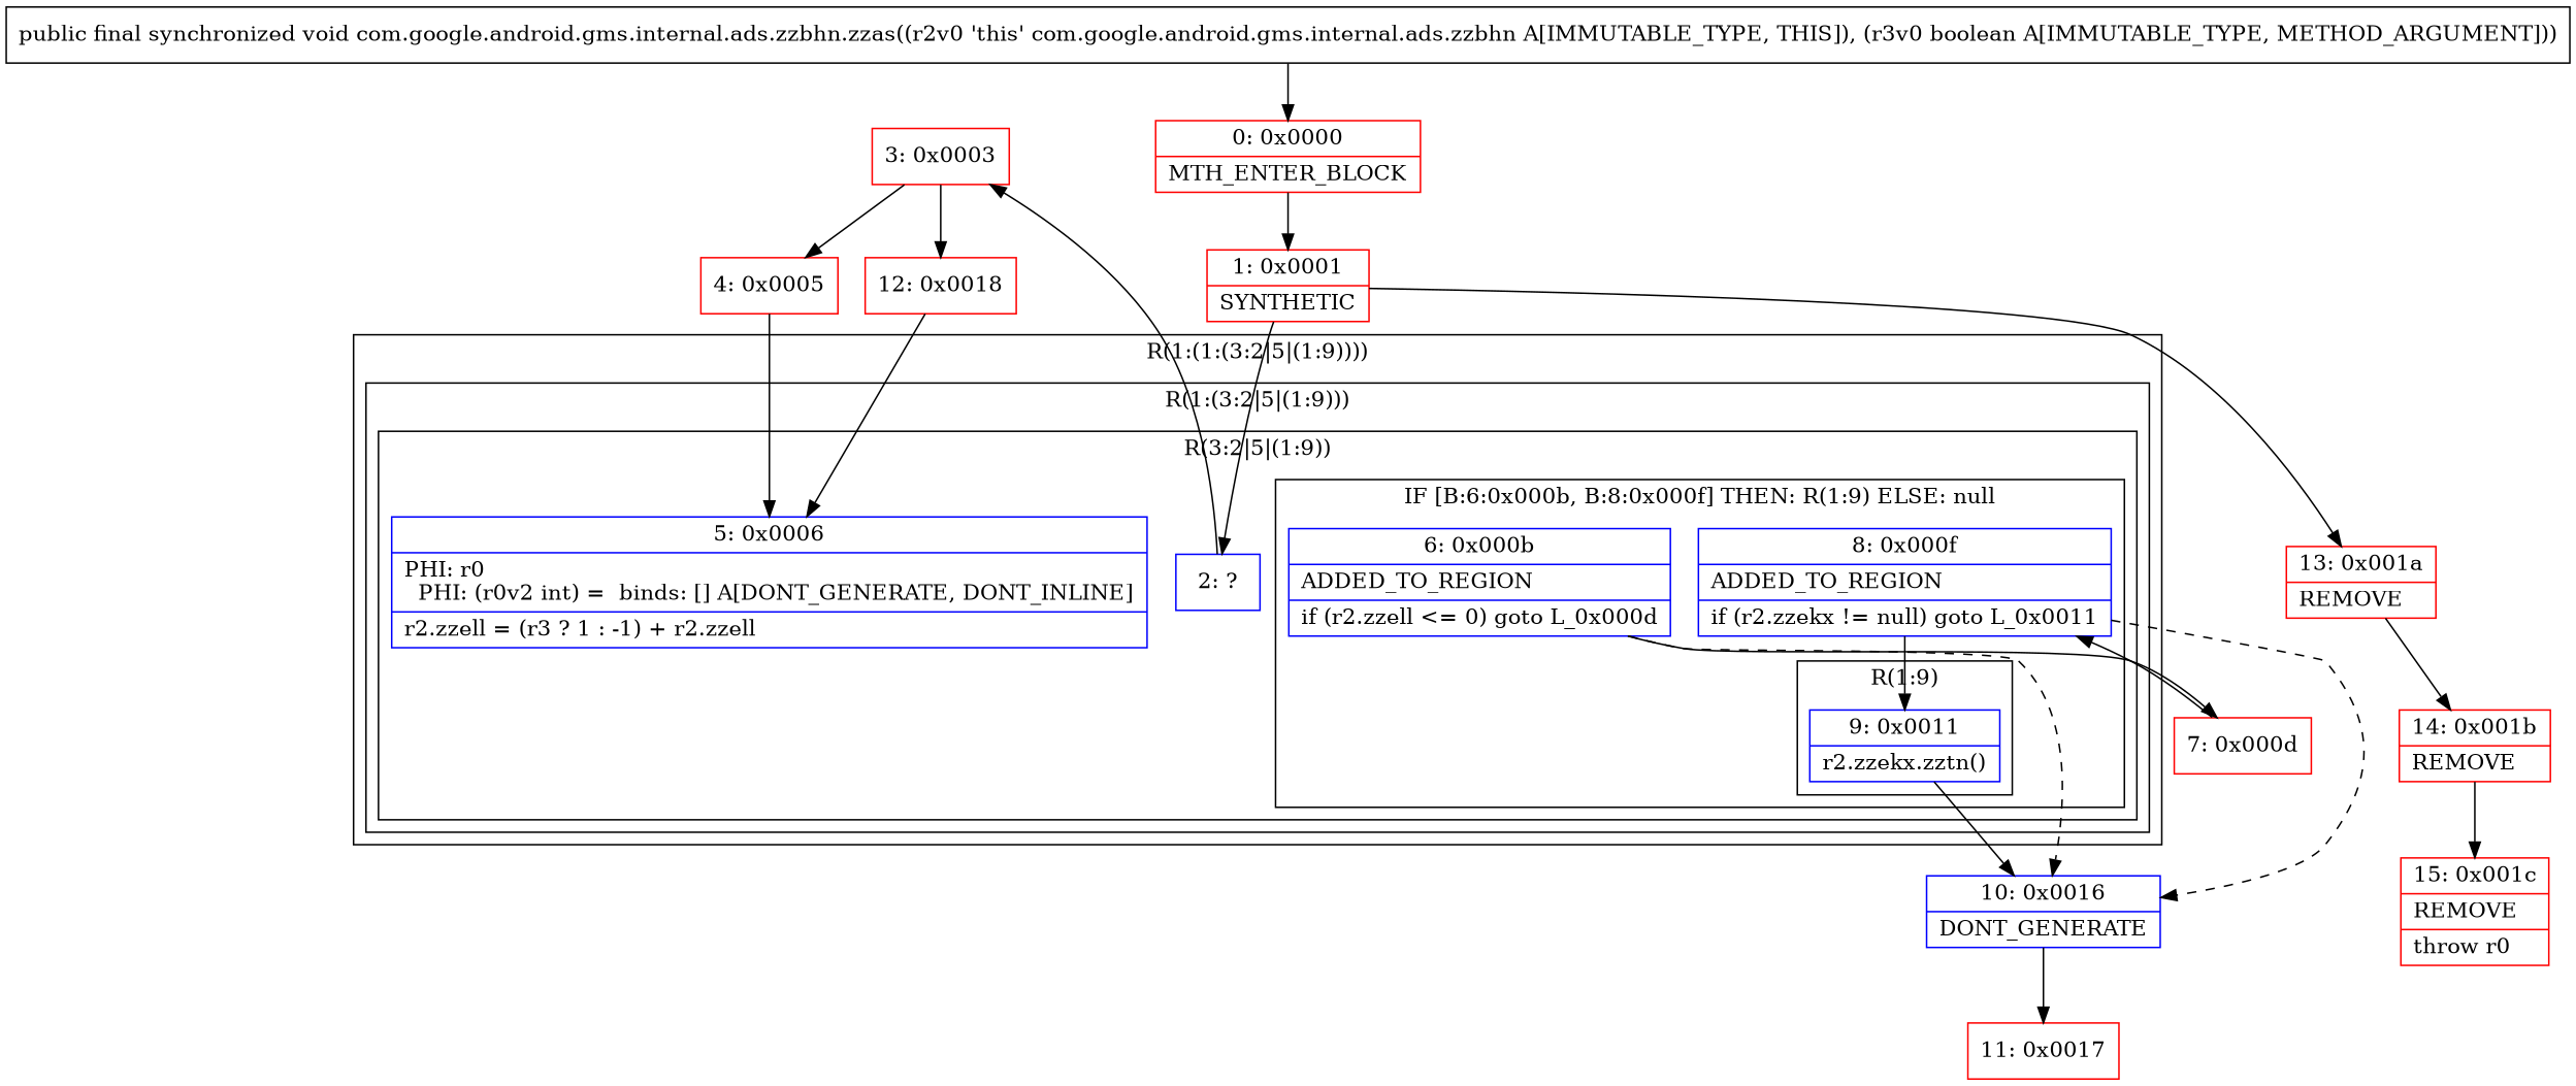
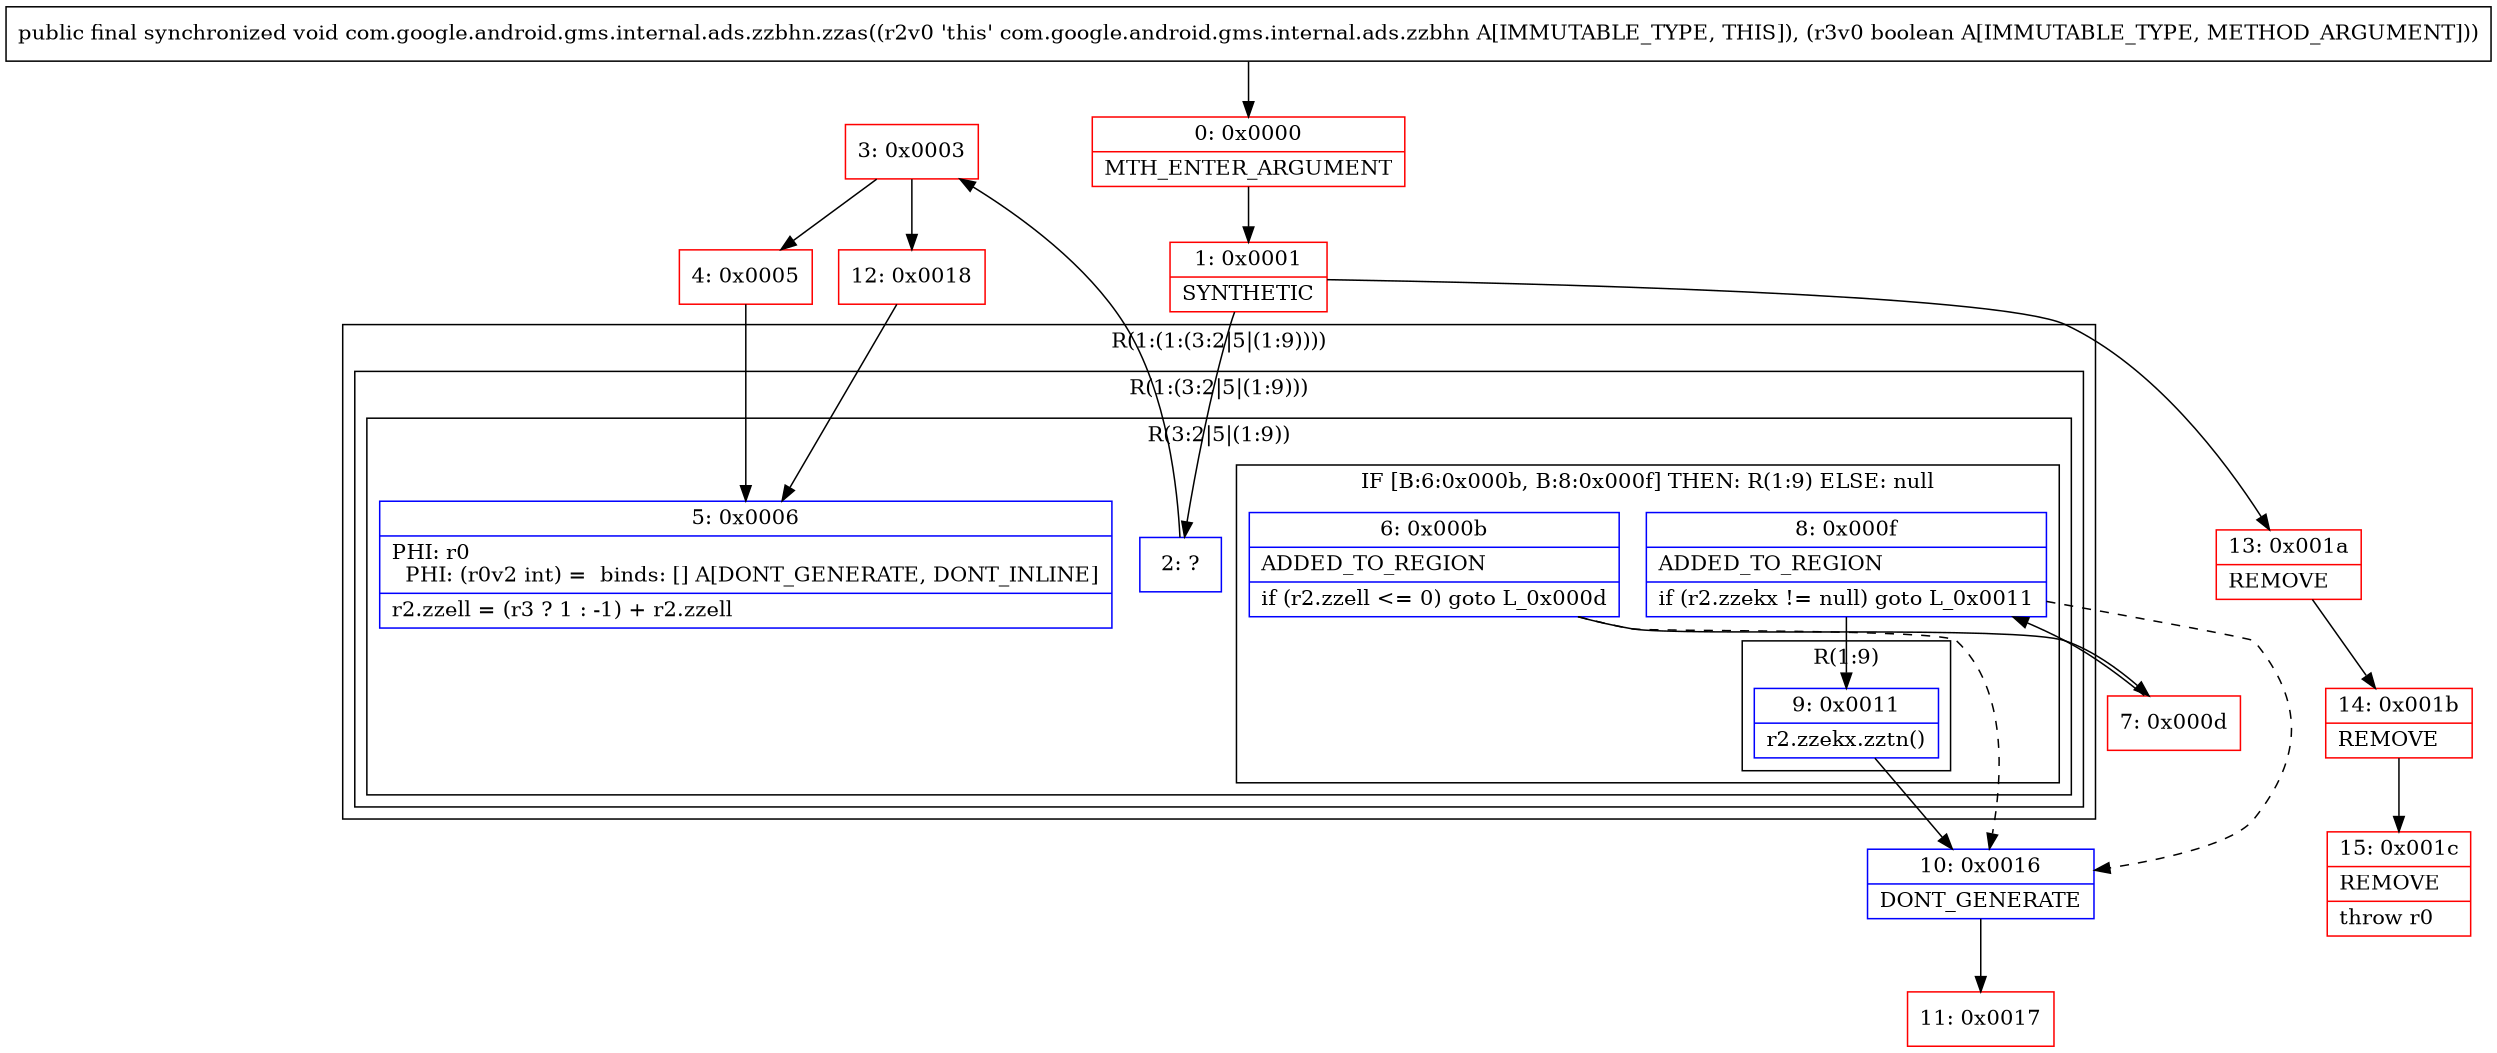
  digraph {
    node [color=red shape=record]
    n1 [color=blue label="{9\:\ 0x0011|r2.zzekx.zztn()\l}"]
    n2 [color=blue label="{6\:\ 0x000b|ADDED_TO_REGION\l|if (r2.zzell \<= 0) goto L_0x000d\l}"]
    n3 [color=blue label="{8\:\ 0x000f|ADDED_TO_REGION\l|if (r2.zzekx != null) goto L_0x0011\l}"]
    n4 [color=blue label="{2\:\ ?}"]
    n5 [color=blue label="{5\:\ 0x0006|PHI: r0 \l  PHI: (r0v2 int) =  binds: [] A[DONT_GENERATE, DONT_INLINE]\l|r2.zzell = (r3 ? 1 : \-1) + r2.zzell\l}"]
    n6 [color=blue label="{10\:\ 0x0016|DONT_GENERATE\l}"]
    n7 [label="{7\:\ 0x000d}"]
    n8 [label="{3\:\ 0x0003}"]
    n9 [label="{4\:\ 0x0005}"]
    n10 [label="{12\:\ 0x0018}"]
    n11 [label="{11\:\ 0x0017}"]
-   n12 [label="{0\:\ 0x0000|MTH_ENTER_BLOCK\l}"]
+   n12 [label="{0\:\ 0x0000|MTH_ENTER_ARGUMENT\l}"]
    n13 [label="{1\:\ 0x0001|SYNTHETIC\l}"]
    n14 [label="{13\:\ 0x001a|REMOVE\l}"]
    n15 [label="{14\:\ 0x001b|REMOVE\l}"]
    n16 [label="{15\:\ 0x001c|REMOVE\l|throw r0\l}"]
    n17 [label="{public final synchronized void com.google.android.gms.internal.ads.zzbhn.zzas((r2v0 'this' com.google.android.gms.internal.ads.zzbhn A[IMMUTABLE_TYPE, THIS]), (r3v0 boolean A[IMMUTABLE_TYPE, METHOD_ARGUMENT])) }" color=""]
    subgraph cluster_1 {
      label="R(1:(1:(3:2|5|(1:9))))"
      subgraph cluster_2 {
        label="R(1:(3:2|5|(1:9)))"
        subgraph cluster_3 {
          label="R(3:2|5|(1:9))"
          n4
          n5
          subgraph cluster_4 {
            label="IF [B:6:0x000b, B:8:0x000f] THEN: R(1:9) ELSE: null"
            n2
            n3
            subgraph cluster_5 {
              label="R(1:9)"
              n1
            }
          }
        }
      }
    }
    n1 -> n6
    n2 -> n6 [style=dashed]
    n2 -> n7
    n3 -> n1
    n3 -> n6 [style=dashed]
    n4 -> n8
    n6 -> n11
    n7 -> n3
    n8 -> n9
    n8 -> n10
    n9 -> n5
    n10 -> n5
    n12 -> n13
    n13 -> n4
    n13 -> n14
    n14 -> n15
    n15 -> n16
    n17 -> n12
  }
